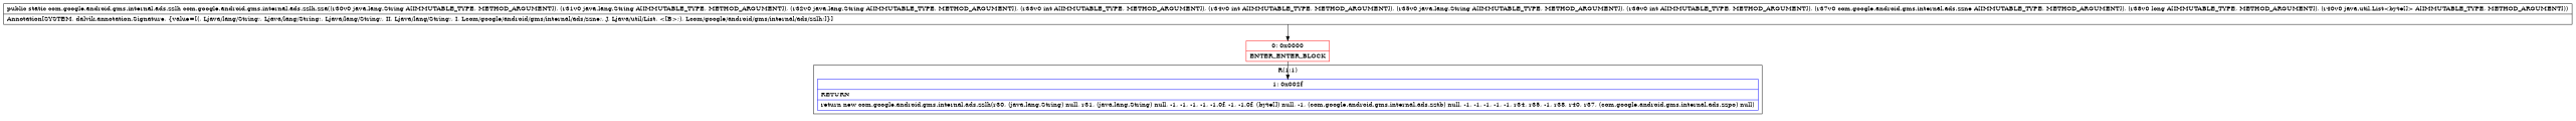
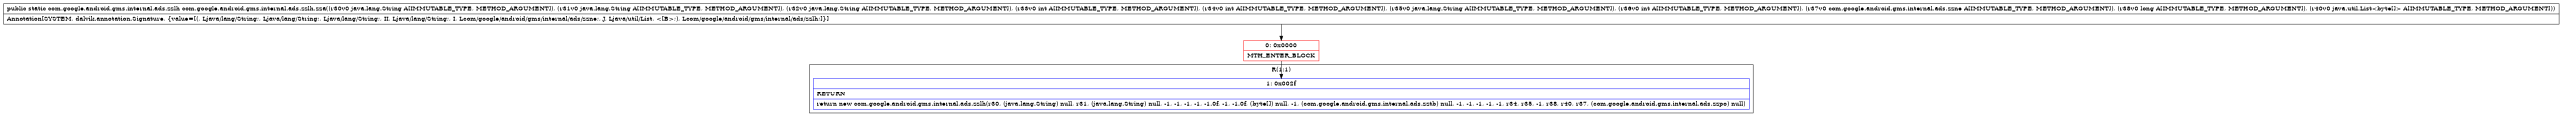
  digraph {
    node [shape=record]
    n1 [color=blue label="{1\:\ 0x002f|RETURN\l|return new com.google.android.gms.internal.ads.zzlh(r30, (java.lang.String) null, r31, (java.lang.String) null, \-1, \-1, \-1, \-1, \-1.0f, \-1, \-1.0f, (byte[]) null, \-1, (com.google.android.gms.internal.ads.zztb) null, \-1, \-1, \-1, \-1, \-1, r34, r35, \-1, r38, r40, r37, (com.google.android.gms.internal.ads.zzpo) null)\l}"]
-   n2 [color=red label="{0\:\ 0x0000|ENTER_ENTER_BLOCK\l}"]
+   n2 [color=red label="{0\:\ 0x0000|MTH_ENTER_BLOCK\l}"]
    n3 [label="{public static com.google.android.gms.internal.ads.zzlh com.google.android.gms.internal.ads.zzlh.zza((r30v0 java.lang.String A[IMMUTABLE_TYPE, METHOD_ARGUMENT]), (r31v0 java.lang.String A[IMMUTABLE_TYPE, METHOD_ARGUMENT]), (r32v0 java.lang.String A[IMMUTABLE_TYPE, METHOD_ARGUMENT]), (r33v0 int A[IMMUTABLE_TYPE, METHOD_ARGUMENT]), (r34v0 int A[IMMUTABLE_TYPE, METHOD_ARGUMENT]), (r35v0 java.lang.String A[IMMUTABLE_TYPE, METHOD_ARGUMENT]), (r36v0 int A[IMMUTABLE_TYPE, METHOD_ARGUMENT]), (r37v0 com.google.android.gms.internal.ads.zzne A[IMMUTABLE_TYPE, METHOD_ARGUMENT]), (r38v0 long A[IMMUTABLE_TYPE, METHOD_ARGUMENT]), (r40v0 java.util.List\<byte[]\> A[IMMUTABLE_TYPE, METHOD_ARGUMENT]))  | Annotation[SYSTEM, dalvik.annotation.Signature, \{value=[(, Ljava\/lang\/String;, Ljava\/lang\/String;, Ljava\/lang\/String;, II, Ljava\/lang\/String;, I, Lcom\/google\/android\/gms\/internal\/ads\/zzne;, J, Ljava\/util\/List, \<[B\>;), Lcom\/google\/android\/gms\/internal\/ads\/zzlh;]\}]\l}"]
    subgraph cluster_1 {
      label="R(1:1)"
      n1
    }
    n2 -> n1
    n3 -> n2
  }
